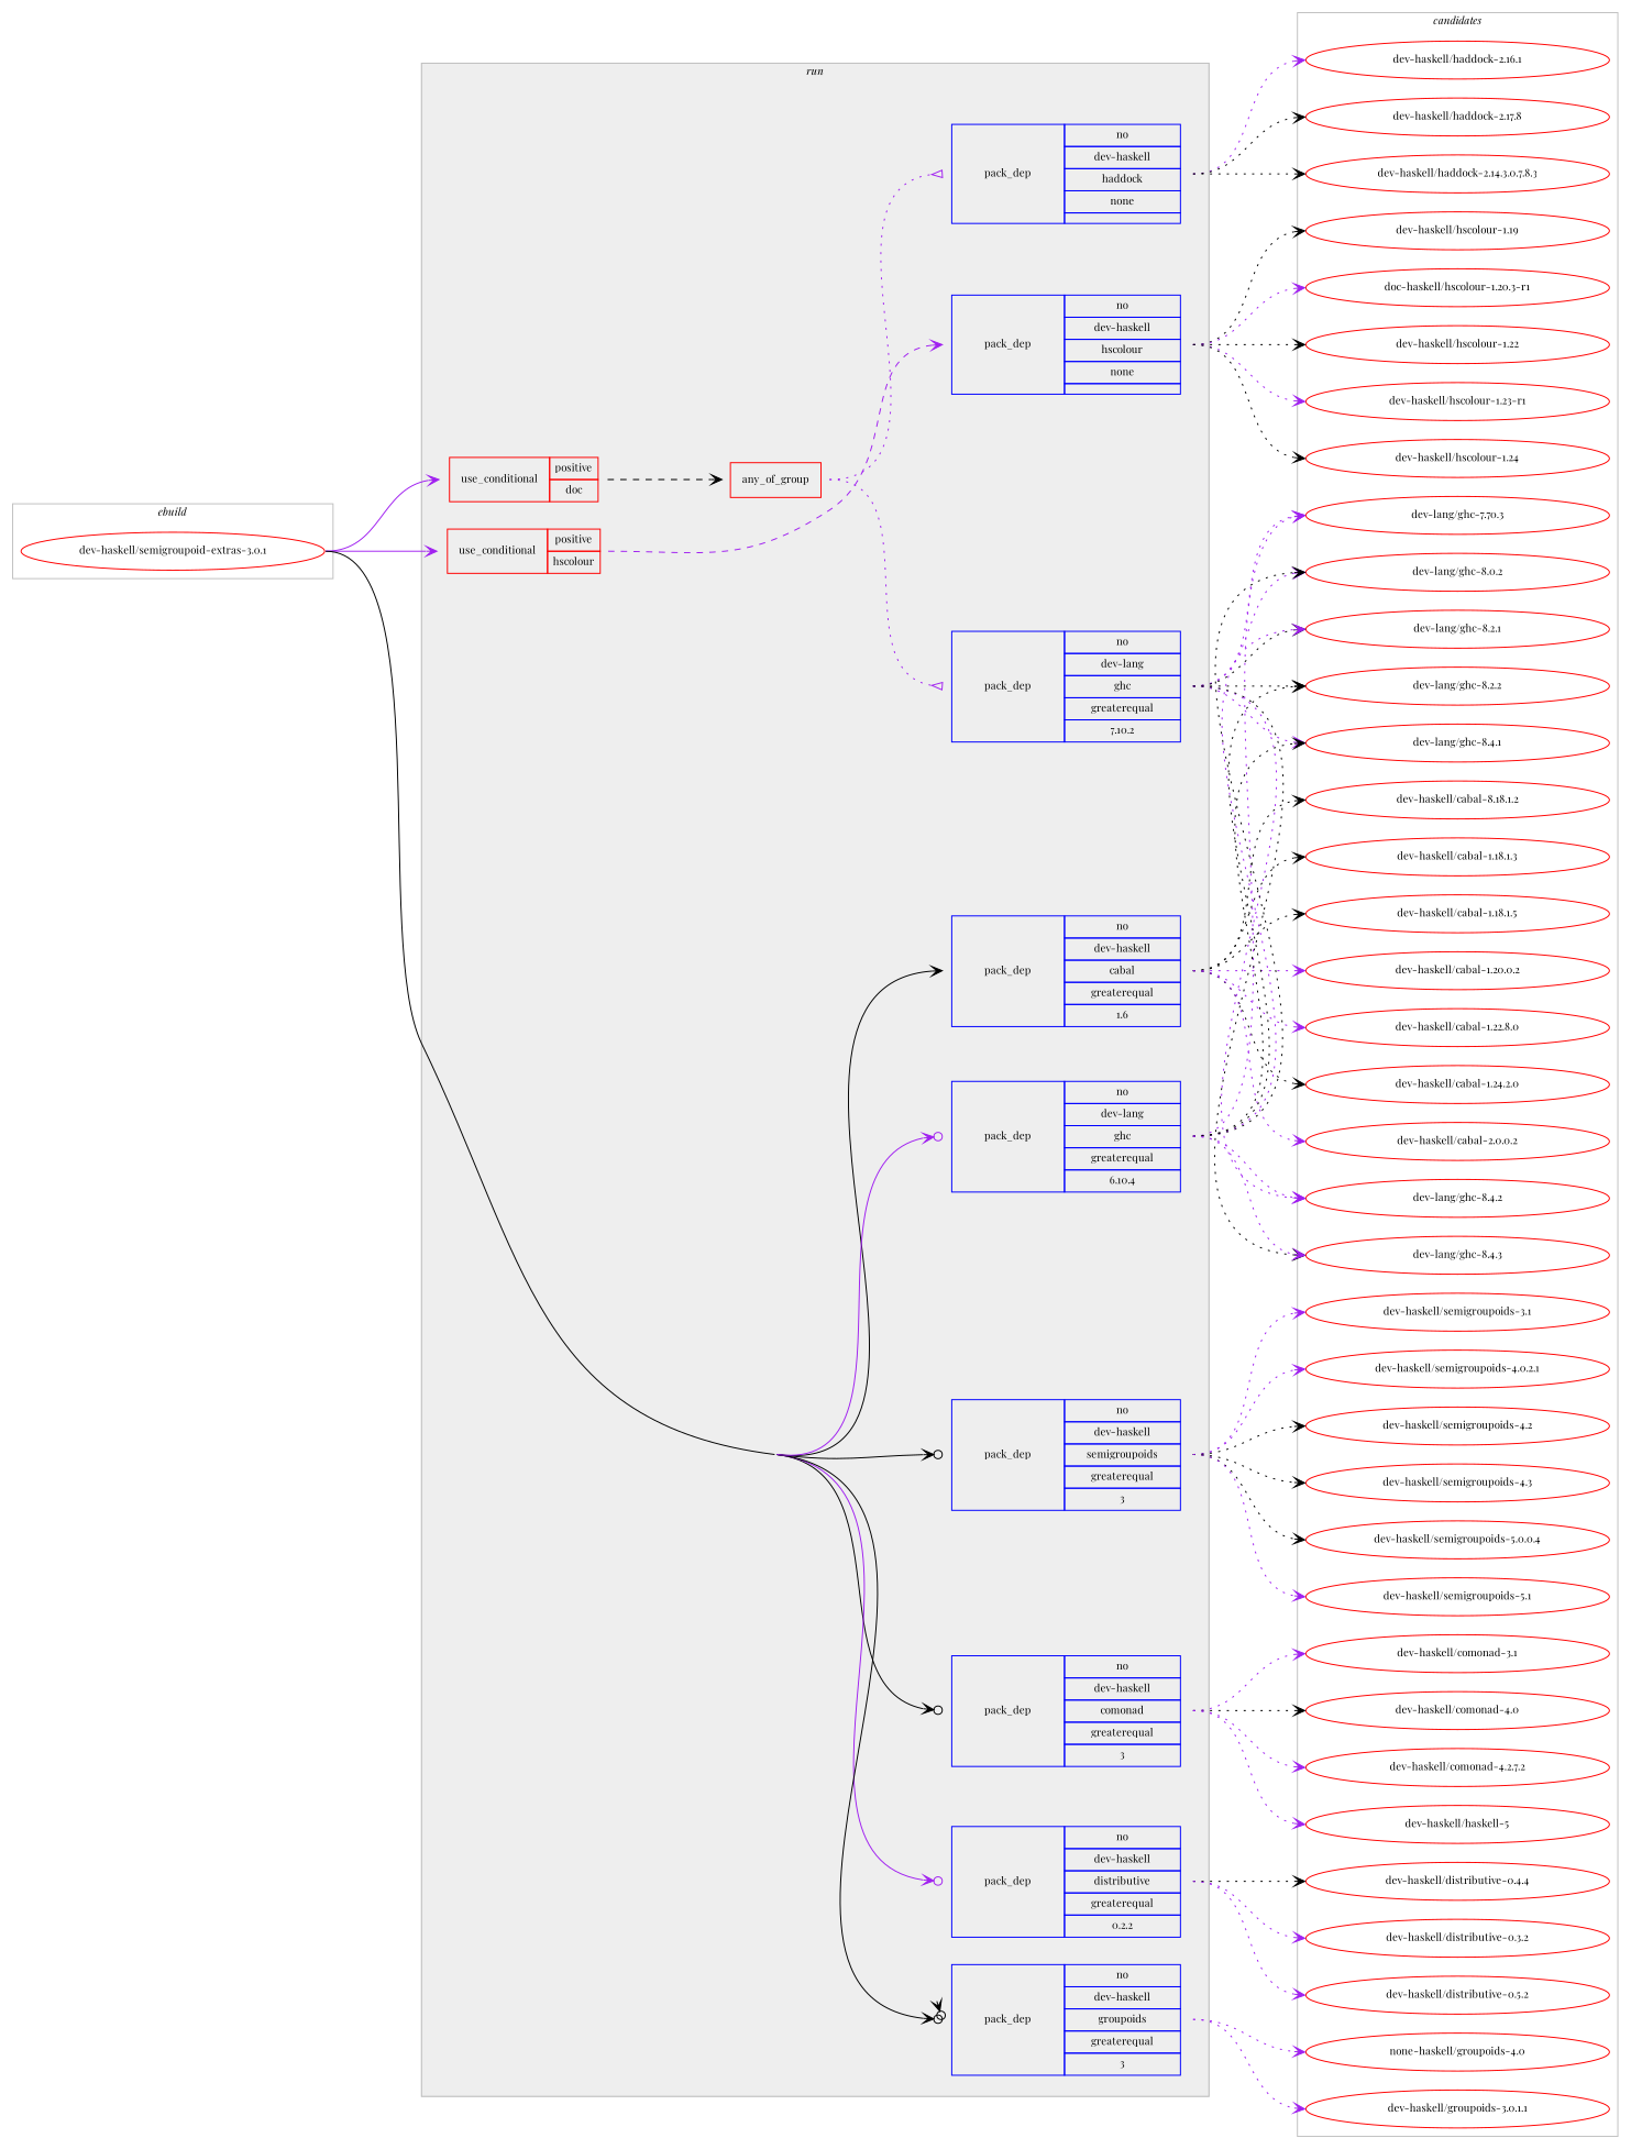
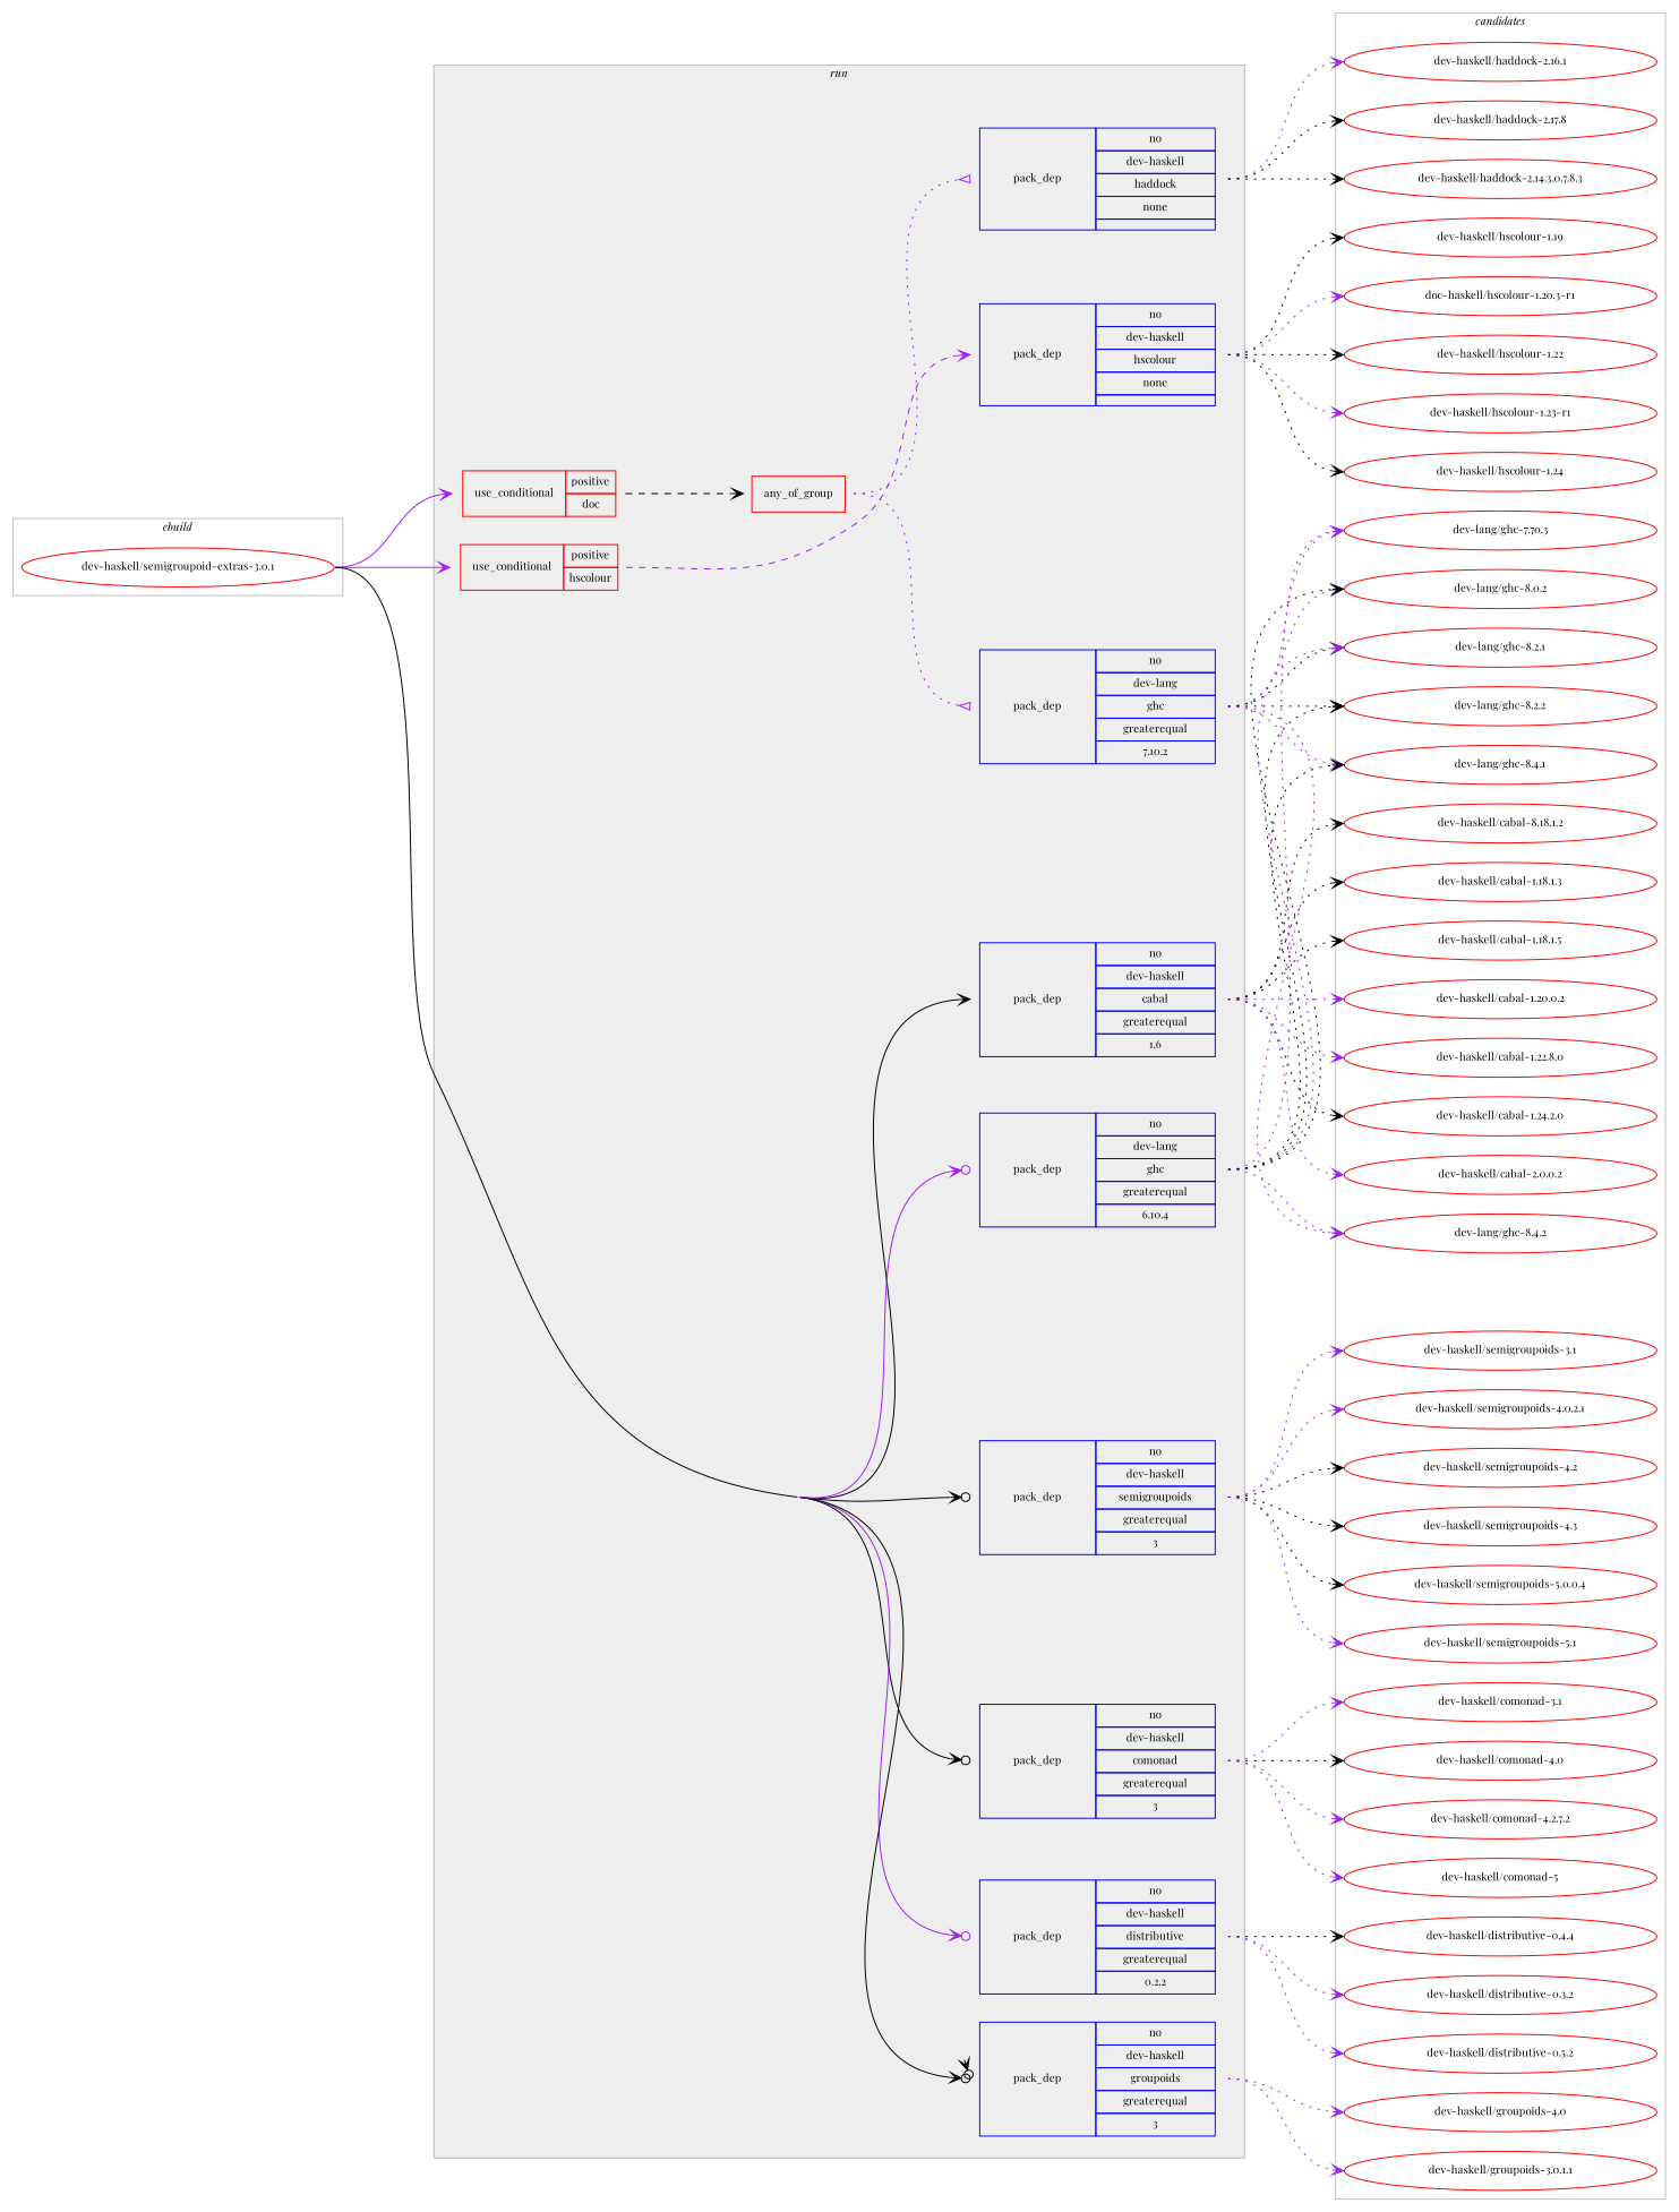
  digraph {
    compound=true
    concentrate=true
    fontname="Playfair Display"
    fontsize=10
    newrank=true
    rankdir=LR
    ranksep=1.5
    node [color=red fontname="Playfair Display" fontsize=10]
    edge [arrowhead=vee color=purple fontname="Playfair Display" headport=w style=dotted tailport=e weight=100]
    n1 [label="dev-haskell/semigroupoid-extras-3.0.1" width=4]
    n2 [color=blue label=<<TABLE BORDER="0" CELLBORDER="1" CELLSPACING="0" CELLPADDING="4" WIDTH="220"><TR><TD ROWSPAN="6" CELLPADDING="30">pack_dep</TD></TR><TR><TD WIDTH="110">no</TD></TR><TR><TD>dev-haskell</TD></TR><TR><TD>haddock</TD></TR><TR><TD>none</TD></TR><TR><TD></TD></TR></TABLE>> shape=none]
    n3 [color=blue label=<<TABLE BORDER="0" CELLBORDER="1" CELLSPACING="0" CELLPADDING="4" WIDTH="220"><TR><TD ROWSPAN="6" CELLPADDING="30">pack_dep</TD></TR><TR><TD WIDTH="110">no</TD></TR><TR><TD>dev-lang</TD></TR><TR><TD>ghc</TD></TR><TR><TD>greaterequal</TD></TR><TR><TD>7.10.2</TD></TR></TABLE>> shape=none]
    n4 [label=<<TABLE BORDER="0" CELLBORDER="1" CELLSPACING="0" CELLPADDING="4"><TR><TD CELLPADDING="10">any_of_group</TD></TR></TABLE>> shape=none]
    n5 [label=<<TABLE BORDER="0" CELLBORDER="1" CELLSPACING="0" CELLPADDING="4"><TR><TD ROWSPAN="3" CELLPADDING="10">use_conditional</TD></TR><TR><TD>positive</TD></TR><TR><TD>doc</TD></TR></TABLE>> shape=none]
    n6 [color=blue label=<<TABLE BORDER="0" CELLBORDER="1" CELLSPACING="0" CELLPADDING="4" WIDTH="220"><TR><TD ROWSPAN="6" CELLPADDING="30">pack_dep</TD></TR><TR><TD WIDTH="110">no</TD></TR><TR><TD>dev-haskell</TD></TR><TR><TD>hscolour</TD></TR><TR><TD>none</TD></TR><TR><TD></TD></TR></TABLE>> shape=none]
    n7 [label=<<TABLE BORDER="0" CELLBORDER="1" CELLSPACING="0" CELLPADDING="4"><TR><TD ROWSPAN="3" CELLPADDING="10">use_conditional</TD></TR><TR><TD>positive</TD></TR><TR><TD>hscolour</TD></TR></TABLE>> shape=none]
    n8 [color=blue label=<<TABLE BORDER="0" CELLBORDER="1" CELLSPACING="0" CELLPADDING="4" WIDTH="220"><TR><TD ROWSPAN="6" CELLPADDING="30">pack_dep</TD></TR><TR><TD WIDTH="110">no</TD></TR><TR><TD>dev-haskell</TD></TR><TR><TD>cabal</TD></TR><TR><TD>greaterequal</TD></TR><TR><TD>1.6</TD></TR></TABLE>> shape=none]
    n9 [color=blue label=<<TABLE BORDER="0" CELLBORDER="1" CELLSPACING="0" CELLPADDING="4" WIDTH="220"><TR><TD ROWSPAN="6" CELLPADDING="30">pack_dep</TD></TR><TR><TD WIDTH="110">no</TD></TR><TR><TD>dev-haskell</TD></TR><TR><TD>comonad</TD></TR><TR><TD>greaterequal</TD></TR><TR><TD>3</TD></TR></TABLE>> shape=none]
    n10 [color=blue label=<<TABLE BORDER="0" CELLBORDER="1" CELLSPACING="0" CELLPADDING="4" WIDTH="220"><TR><TD ROWSPAN="6" CELLPADDING="30">pack_dep</TD></TR><TR><TD WIDTH="110">no</TD></TR><TR><TD>dev-haskell</TD></TR><TR><TD>distributive</TD></TR><TR><TD>greaterequal</TD></TR><TR><TD>0.2.2</TD></TR></TABLE>> shape=none]
    n11 [color=blue label=<<TABLE BORDER="0" CELLBORDER="1" CELLSPACING="0" CELLPADDING="4" WIDTH="220"><TR><TD ROWSPAN="6" CELLPADDING="30">pack_dep</TD></TR><TR><TD WIDTH="110">no</TD></TR><TR><TD>dev-haskell</TD></TR><TR><TD>groupoids</TD></TR><TR><TD>greaterequal</TD></TR><TR><TD>3</TD></TR></TABLE>> shape=none]
    n12 [color=blue label=<<TABLE BORDER="0" CELLBORDER="1" CELLSPACING="0" CELLPADDING="4" WIDTH="220"><TR><TD ROWSPAN="6" CELLPADDING="30">pack_dep</TD></TR><TR><TD WIDTH="110">no</TD></TR><TR><TD>dev-haskell</TD></TR><TR><TD>semigroupoids</TD></TR><TR><TD>greaterequal</TD></TR><TR><TD>3</TD></TR></TABLE>> shape=none]
    n13 [color=blue label=<<TABLE BORDER="0" CELLBORDER="1" CELLSPACING="0" CELLPADDING="4" WIDTH="220"><TR><TD ROWSPAN="6" CELLPADDING="30">pack_dep</TD></TR><TR><TD WIDTH="110">no</TD></TR><TR><TD>dev-lang</TD></TR><TR><TD>ghc</TD></TR><TR><TD>greaterequal</TD></TR><TR><TD>6.10.4</TD></TR></TABLE>> shape=none]
    n14 [label="dev-haskell/haddock-2.14.3.0.7.8.3" width=4]
    n15 [label="dev-haskell/haddock-2.16.1" width=4]
    n16 [label="dev-haskell/haddock-2.17.8" width=4]
    n17 [label="dev-lang/ghc-7.70.3" width=4]
    n18 [label="dev-lang/ghc-8.0.2" width=4]
    n19 [label="dev-lang/ghc-8.2.1" width=4]
    n20 [label="dev-lang/ghc-8.2.2" width=4]
    n21 [label="dev-lang/ghc-8.4.1" width=4]
    n22 [label="dev-lang/ghc-8.4.2" width=4]
-   n23 [label="dev-lang/ghc-8.4.3" width=4]
    n24 [label="dev-haskell/hscolour-1.19" width=4]
    n25 [label="doc-haskell/hscolour-1.20.3-r1" width=4]
    n26 [label="dev-haskell/hscolour-1.22" width=4]
    n27 [label="dev-haskell/hscolour-1.23-r1" width=4]
    n28 [label="dev-haskell/hscolour-1.24" width=4]
    n29 [label="dev-haskell/cabal-8.18.1.2" width=4]
    n30 [label="dev-haskell/cabal-1.18.1.3" width=4]
    n31 [label="dev-haskell/cabal-1.18.1.5" width=4]
    n32 [label="dev-haskell/cabal-1.20.0.2" width=4]
    n33 [label="dev-haskell/cabal-1.22.8.0" width=4]
    n34 [label="dev-haskell/cabal-1.24.2.0" width=4]
    n35 [label="dev-haskell/cabal-2.0.0.2" width=4]
    n36 [label="dev-haskell/comonad-3.1" width=4]
    n37 [label="dev-haskell/comonad-4.0" width=4]
    n38 [label="dev-haskell/comonad-4.2.7.2" width=4]
-   n39 [label="dev-haskell/haskell-5" width=4]
+   n39 [label="dev-haskell/comonad-5" width=4]
    n40 [label="dev-haskell/distributive-0.3.2" width=4]
    n41 [label="dev-haskell/distributive-0.4.4" width=4]
    n42 [label="dev-haskell/distributive-0.5.2" width=4]
    n43 [label="dev-haskell/groupoids-3.0.1.1" width=4]
-   n44 [label="none-haskell/groupoids-4.0" width=4]
+   n44 [label="dev-haskell/groupoids-4.0" width=4]
    n45 [label="dev-haskell/semigroupoids-3.1" width=4]
    n46 [label="dev-haskell/semigroupoids-4.0.2.1" width=4]
    n47 [label="dev-haskell/semigroupoids-4.2" width=4]
    n48 [label="dev-haskell/semigroupoids-4.3" width=4]
    n49 [label="dev-haskell/semigroupoids-5.0.0.4" width=4]
    n50 [label="dev-haskell/semigroupoids-5.1" width=4]
    subgraph cluster_1 {
      color=gray
      label=<<i>ebuild</i>>
      rank=same
      n1
    }
    subgraph cluster_2 {
      color=gray
      label=<<i>dependencies</i>>
      subgraph cluster_3 {
        color=gray
        fillcolor="#eeeeee"
        label=<<i>compile</i>>
        style=filled
        subgraph sub_4 {
          color=gray
          fillcolor="#eeeeee"
          label=<<i>compile</i>>
          style=filled
          n5
          subgraph sub_5 {
            color=gray
            fillcolor="#eeeeee"
            label=<<i>compile</i>>
            style=filled
            n4
            subgraph sub_6 {
              color=gray
              fillcolor="#eeeeee"
              label=<<i>compile</i>>
              style=filled
              n2
            }
            subgraph sub_7 {
              color=gray
              fillcolor="#eeeeee"
              label=<<i>compile</i>>
              style=filled
              n3
            }
          }
        }
        subgraph sub_8 {
          color=gray
          fillcolor="#eeeeee"
          label=<<i>compile</i>>
          style=filled
          n7
          subgraph sub_9 {
            color=gray
            fillcolor="#eeeeee"
            label=<<i>compile</i>>
            style=filled
            n6
          }
        }
        subgraph sub_10 {
          color=gray
          fillcolor="#eeeeee"
          label=<<i>compile</i>>
          style=filled
          n8
        }
      }
      subgraph cluster_11 {
        color=gray
        fillcolor="#eeeeee"
        label=<<i>compile and run</i>>
        style=filled
        subgraph sub_12 {
          color=gray
          fillcolor="#eeeeee"
          label=<<i>compile and run</i>>
          style=filled
          n9
        }
        subgraph sub_13 {
          color=gray
          fillcolor="#eeeeee"
          label=<<i>compile and run</i>>
          style=filled
          n10
        }
        subgraph sub_14 {
          color=gray
          fillcolor="#eeeeee"
          label=<<i>compile and run</i>>
          style=filled
          n11
        }
        subgraph sub_15 {
          color=gray
          fillcolor="#eeeeee"
          label=<<i>compile and run</i>>
          style=filled
          n12
        }
        subgraph sub_16 {
          color=gray
          fillcolor="#eeeeee"
          label=<<i>compile and run</i>>
          style=filled
          n13
        }
      }
      subgraph cluster_17 {
        color=gray
        fillcolor="#eeeeee"
        label=<<i>run</i>>
        style=filled
      }
    }
    subgraph cluster_18 {
      color=gray
      label=<<i>candidates</i>>
      rank=same
      subgraph sub_19 {
        color=black
        label=<<i>candidates</i>>
        nodesep=1
        rank=same
        n14
        n15
        n16
      }
      subgraph sub_20 {
        color=black
        label=<<i>candidates</i>>
        nodesep=1
        rank=same
        n17
        n18
        n19
        n20
        n21
        n22
-       n23
      }
      subgraph sub_21 {
        color=black
        label=<<i>candidates</i>>
        nodesep=1
        rank=same
        n24
        n25
        n26
        n27
        n28
      }
      subgraph sub_22 {
        color=black
        label=<<i>candidates</i>>
        nodesep=1
        rank=same
        n29
        n30
        n31
        n32
        n33
        n34
        n35
      }
      subgraph sub_23 {
        color=black
        label=<<i>candidates</i>>
        nodesep=1
        rank=same
        n36
        n37
        n38
        n39
      }
      subgraph sub_24 {
        color=black
        label=<<i>candidates</i>>
        nodesep=1
        rank=same
        n40
        n41
        n42
      }
      subgraph sub_25 {
        color=black
        label=<<i>candidates</i>>
        nodesep=1
        rank=same
        n43
        n44
      }
      subgraph sub_26 {
        color=black
        label=<<i>candidates</i>>
        nodesep=1
        rank=same
        n45
        n46
        n47
        n48
        n49
        n50
      }
      subgraph sub_27 {
        color=black
        label=<<i>candidates</i>>
        nodesep=1
        rank=same
        n17
        n18
        n19
        n20
        n21
        n22
-       n23
      }
    }
    n1 -> n5 [style=solid weight=20]
    n1 -> n7 [style=solid weight=20]
    n1 -> n8 [color=black style=solid weight=20]
    n1 -> n9 [arrowhead=odotvee color=black style=solid weight=20]
    n1 -> n10 [arrowhead=odotvee style=solid weight=20]
    n1 -> n11 [arrowhead=odotvee color=black style=solid weight=20]
    n1 -> n12 [arrowhead=odotvee color=black style=solid weight=20]
    n1 -> n13 [arrowhead=odotvee style=solid weight=20]
    n2 -> n14 [color=black]
    n2 -> n15
    n2 -> n16 [color=black]
    n3 -> n17
    n3 -> n18
    n3 -> n19 [color=black]
    n3 -> n20 [color=black]
    n3 -> n21
    n3 -> n22
-   n3 -> n23 [color=black]
    n4 -> n2 [arrowhead=oinv weight=20]
    n4 -> n3 [arrowhead=oinv weight=20]
    n5 -> n4 [color=black style=dashed weight=20]
    n6 -> n24 [color=black]
    n6 -> n25
    n6 -> n26 [color=black]
    n6 -> n27
    n6 -> n28 [color=black]
    n7 -> n6 [style=dashed weight=20]
    n8 -> n29 [color=black]
    n8 -> n30 [color=black]
    n8 -> n31 [color=black]
    n8 -> n32
    n8 -> n33
    n8 -> n34 [color=black]
    n8 -> n35
    n9 -> n36
    n9 -> n37 [color=black]
    n9 -> n38
    n9 -> n39
    n10 -> n40
    n10 -> n41 [color=black]
    n10 -> n42
    n11 -> n43
    n11 -> n44
    n12 -> n45
    n12 -> n46
    n12 -> n47 [color=black]
    n12 -> n48 [color=black]
    n12 -> n49 [color=black]
    n12 -> n50
    n13 -> n17
    n13 -> n18 [color=black]
    n13 -> n19
    n13 -> n20 [color=black]
    n13 -> n21 [color=black]
    n13 -> n22
-   n13 -> n23
  }
